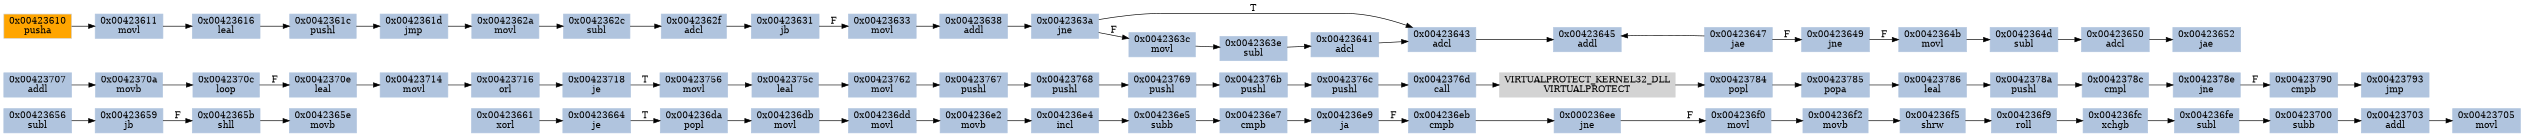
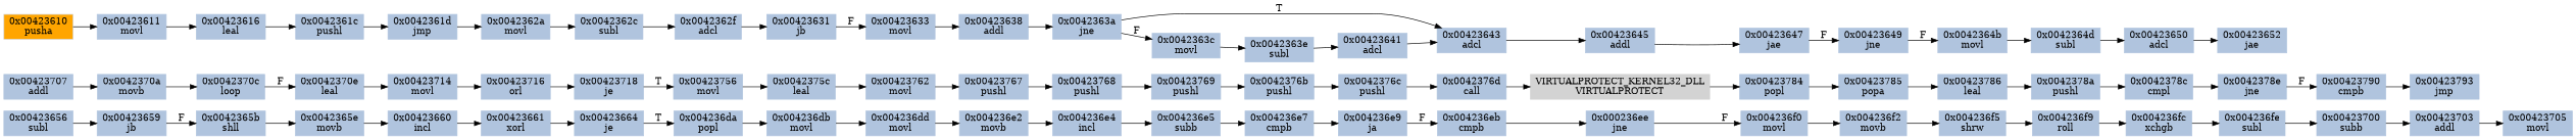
  strict digraph {
    rankdir=LR
    node [color=lightsteelblue fillcolor=lightsteelblue shape=rectangle style=filled]
    edge [color="#000000"]
    n1 [label="0x00423661\nxorl"]
    n2 [label="0x00423664\nje"]
    n3 [label="0x004236da\npopl"]
    n4 [label="0x004236db\nmovl"]
    n5 [label="0x004236f5\nshrw"]
    n6 [label="0x004236f9\nroll"]
    n7 [label="0x004236fc\nxchgb"]
    n8 [label="0x004236fe\nsubl"]
    n9 [label="0x0042375c\nleal"]
    n10 [label="0x00423762\nmovl"]
    n11 [label="0x00423767\npushl"]
    n12 [label="0x00423768\npushl"]
    n13 [label="0x0042376b\npushl"]
    n14 [label="0x0042376c\npushl"]
    n15 [label="0x0042376d\ncall"]
    n16 [color=lightgrey fillcolor=lightgrey label="VIRTUALPROTECT_KERNEL32_DLL\nVIRTUALPROTECT"]
    n17 [label="0x00423756\nmovl"]
    n18 [label="0x004236f0\nmovl"]
    n19 [label="0x004236f2\nmovb"]
    n20 [label="0x004236dd\nmovl"]
    n21 [label="0x0042365e\nmovb"]
+   n22 [label="0x00423660\nincl"]
    n23 [color=lightgrey fillcolor=orange label="0x00423610\npusha"]
    n24 [label="0x00423611\nmovl"]
    n25 [label="0x00423616\nleal"]
    n26 [label="0x0042361c\npushl"]
    n27 [label="0x00423718\nje"]
    n28 [label="0x00423707\naddl"]
    n29 [label="0x0042370a\nmovb"]
    n30 [label="0x0042370c\nloop"]
    n31 [label="0x0042370e\nleal"]
    n32 [label="0x00423769\npushl"]
    n33 [label="0x00423700\nsubb"]
    n34 [label="0x00423703\naddl"]
    n35 [label="0x004236e2\nmovb"]
    n36 [label="0x00423793\njmp"]
    n37 [label="0x00423714\nmovl"]
    n38 [label="0x00423716\norl"]
    n39 [label="0x00423649\njne"]
    n40 [label="0x0042364b\nmovl"]
    n41 [label="0x0042364d\nsubl"]
    n42 [label="0x00423656\nsubl"]
    n43 [label="0x00423659\njb"]
    n44 [label="0x00423650\nadcl"]
    n45 [label="0x0042363a\njne"]
    n46 [label="0x00423643\nadcl"]
    n47 [label="0x0042363c\nmovl"]
    n48 [label="0x00423645\naddl"]
    n49 [label="0x0042363e\nsubl"]
    n50 [label="0x00423647\njae"]
    n51 [label="0x00423641\nadcl"]
    n52 [label="0x0042362f\nadcl"]
    n53 [label="0x00423631\njb"]
    n54 [label="0x00423633\nmovl"]
    n55 [label="0x00423638\naddl"]
    n56 [label="0x00423705\nmovl"]
    n57 [label="0x0042362a\nmovl"]
    n58 [label="0x0042362c\nsubl"]
    n59 [label="0x004236e9\nja"]
    n60 [label="0x004236eb\ncmpb"]
    n61 [label="0x000236ee\njne"]
    n62 [label="0x00423784\npopl"]
    n63 [label="0x00423785\npopa"]
    n64 [label="0x00423786\nleal"]
    n65 [label="0x0042378a\npushl"]
    n66 [label="0x004236e7\ncmpb"]
    n67 [label="0x004236e4\nincl"]
    n68 [label="0x004236e5\nsubb"]
    n69 [label="0x0042365b\nshll"]
    n70 [label="0x0042378c\ncmpl"]
    n71 [label="0x0042378e\njne"]
    n72 [label="0x0042361d\njmp"]
    n73 [label="0x00423790\ncmpb"]
    n74 [label="0x00423652\njae"]
    n1 -> n2
    n2 -> n3 [label=T]
    n3 -> n4
    n4 -> n20
    n5 -> n6
    n6 -> n7
    n7 -> n8
    n8 -> n33
    n9 -> n10
    n10 -> n11
    n11 -> n12
    n12 -> n32
    n13 -> n14
    n14 -> n15
    n15 -> n16
    n16 -> n62
    n17 -> n9
    n18 -> n19
    n19 -> n5
    n20 -> n35
+   n21 -> n22
+   n22 -> n1
    n23 -> n24
    n24 -> n25
    n25 -> n26
    n26 -> n72
    n27 -> n17 [label=T]
    n28 -> n29
    n29 -> n30
    n30 -> n31 [label=F]
    n31 -> n37
    n32 -> n13
    n33 -> n34
    n34 -> n56
    n35 -> n67
    n37 -> n38
    n38 -> n27
    n39 -> n40 [label=F]
    n40 -> n41
    n41 -> n44
    n42 -> n43
    n43 -> n69 [label=F]
    n44 -> n74
    n45 -> n46 [label=T]
    n45 -> n47 [label=F]
    n46 -> n48
    n47 -> n49
-   n50 -> n48
+   n48 -> n50
    n49 -> n51
    n50 -> n39 [label=F]
    n51 -> n46
    n52 -> n53
    n53 -> n54 [label=F]
    n54 -> n55
    n55 -> n45
    n57 -> n58
    n58 -> n52
    n59 -> n60 [label=F]
    n60 -> n61
    n61 -> n18 [label=F]
    n62 -> n63
    n63 -> n64
    n64 -> n65
    n65 -> n70
    n66 -> n59
    n67 -> n68
    n68 -> n66
    n69 -> n21
    n70 -> n71
    n71 -> n73 [label=F]
    n72 -> n57
    n73 -> n36
  }
